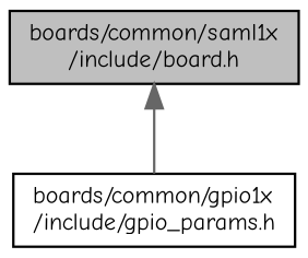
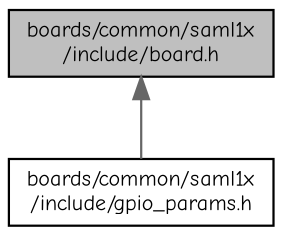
  digraph {
    fontname="Comic Neue"
    node [color=black fontname="Comic Neue" fontsize=10 shape=record style=filled]
    n1 [fillcolor=grey75 fontcolor=black height=0.2 label="boards/common/saml1x\l/include/board.h" width=0.4]
-   n2 [fillcolor=white height=0.2 label="boards/common/gpio1x\l/include/gpio_params.h" width=0.4]
+   n2 [fillcolor=white height=0.2 label="boards/common/saml1x\l/include/gpio_params.h" width=0.4]
    n1 -> n2 [color=gray40 dir=back fontname="Comic Neue" fontsize=10 labelfontname=Helvetica labelfontsize=10 style=solid]
  }
